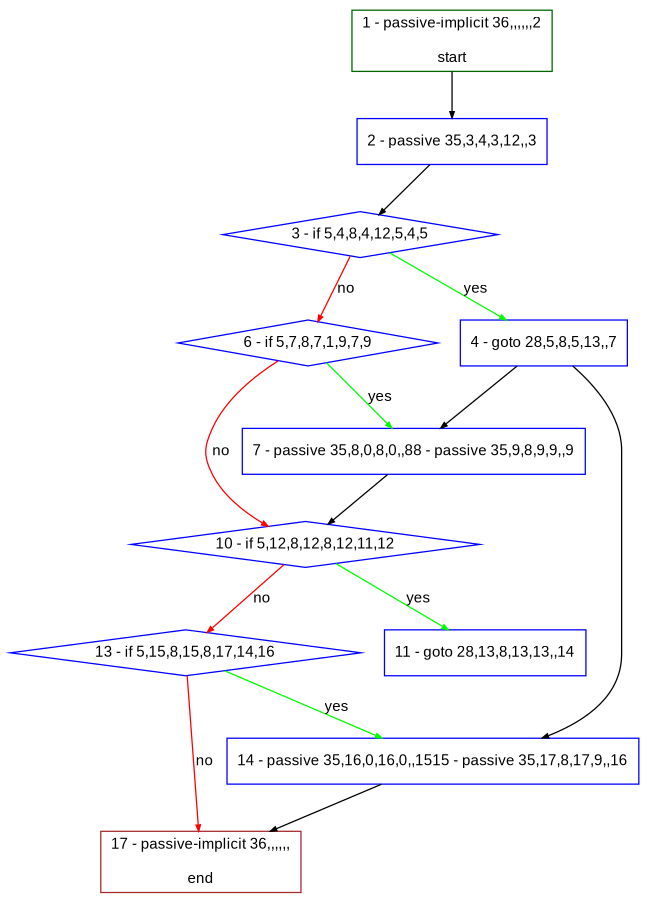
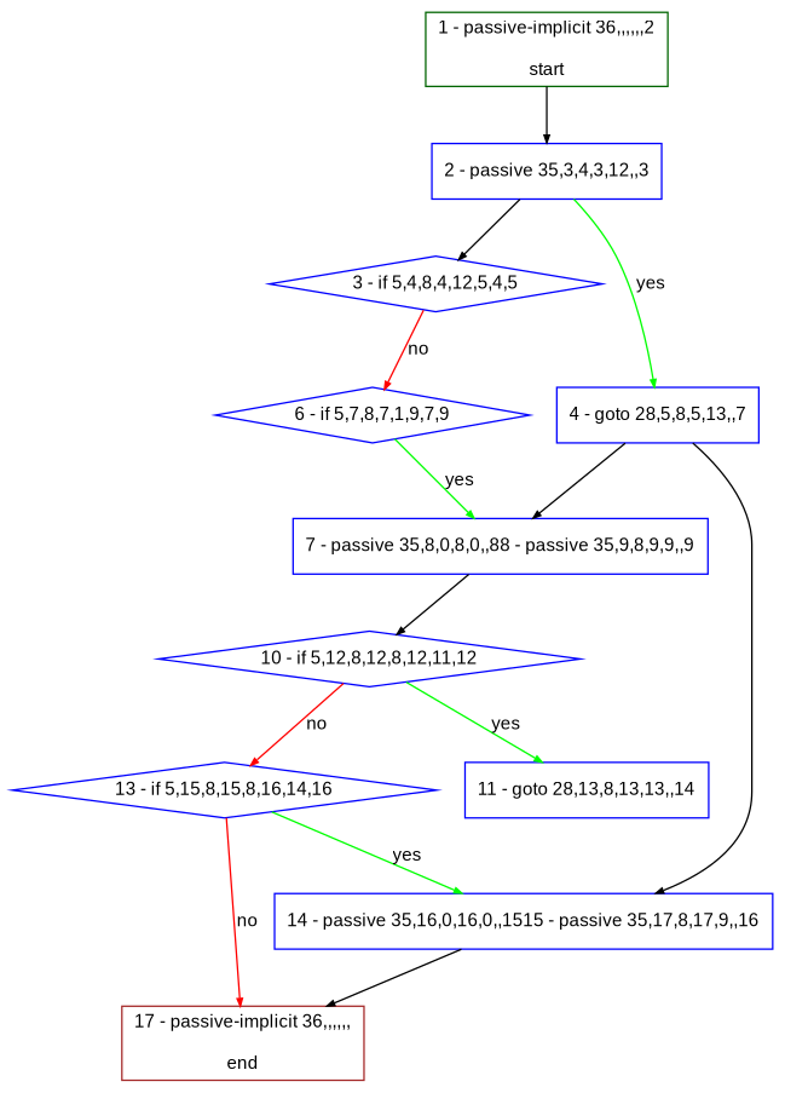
  digraph {
    bgcolor=white
    compound=true
    fillcolor="#FFFFCC"
    fontname=Arial
    fontsize=12
    pack=true
    packmode=clust
    style="rounded,filled"
    node [color="#0000ff" compound=true fillcolor="#ffffff" fixedsize=false fontname=Arial fontsize=12 node_initialized=no shape=box style=filled]
    edge [arrowhead=normal arrowsize=0.5 arrowtail=none color="#000000" compound=true dir=forward fontcolor=black fontname=Arial fontsize=12]
    n1 [label="2 - passive 35,3,4,3,12,,3"]
    n2 [label="3 - if 5,4,8,4,12,5,4,5" shape=diamond]
    n3 [label="4 - goto 28,5,8,5,13,,7"]
    n4 [label="6 - if 5,7,8,7,1,9,7,9" shape=diamond]
    n5 [color="#006400" label="1 - passive-implicit 36,,,,,,2\n\nstart"]
    n6 [label="7 - passive 35,8,0,8,0,,88 - passive 35,9,8,9,9,,9"]
    n7 [label="14 - passive 35,16,0,16,0,,1515 - passive 35,17,8,17,9,,16"]
    n8 [label="10 - if 5,12,8,12,8,12,11,12" shape=diamond]
    n9 [label="11 - goto 28,13,8,13,13,,14"]
-   n10 [label="13 - if 5,15,8,15,8,17,14,16" shape=diamond]
+   n10 [label="13 - if 5,15,8,15,8,16,14,16" shape=diamond]
    n11 [color="#a52a2a" label="17 - passive-implicit 36,,,,,,\n\nend"]
    n1 -> n2
-   n2 -> n3 [color="#00ff00" label=yes]
+   n1 -> n3 [color="#00ff00" label=yes]
    n2 -> n4 [color="#ff0000" label=no]
    n3 -> n6
    n3 -> n7
    n4 -> n6 [color="#00ff00" label=yes]
-   n4 -> n8 [color="#ff0000" label=no]
    n5 -> n1
    n6 -> n8
    n7 -> n11
    n8 -> n9 [color="#00ff00" label=yes]
    n8 -> n10 [color="#ff0000" label=no]
    n10 -> n7 [color="#00ff00" label=yes]
    n10 -> n11 [color="#ff0000" label=no]
  }
